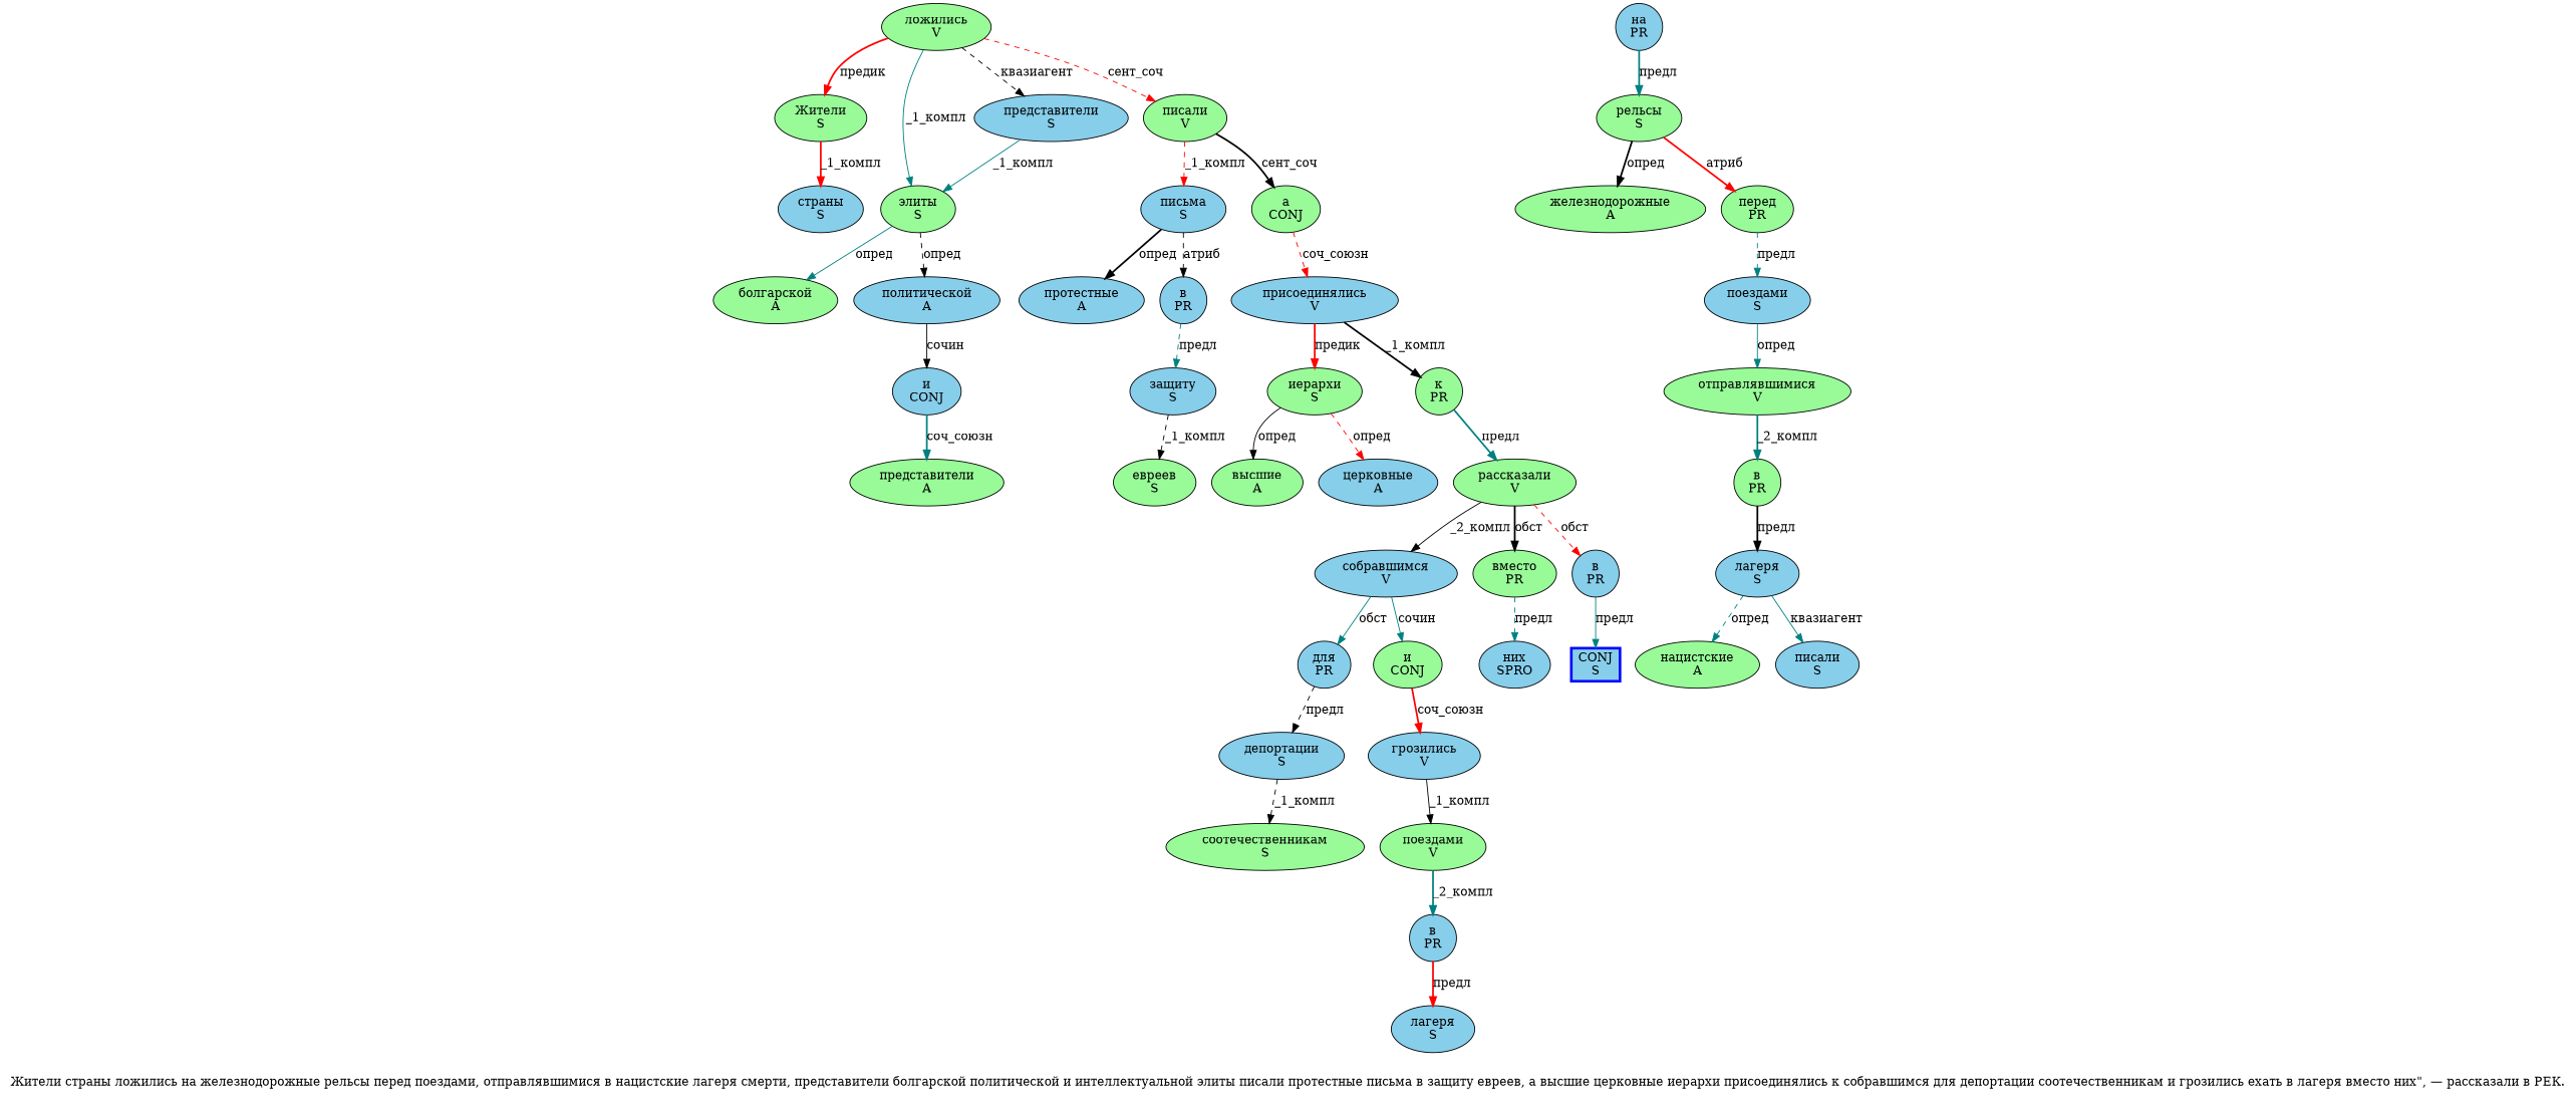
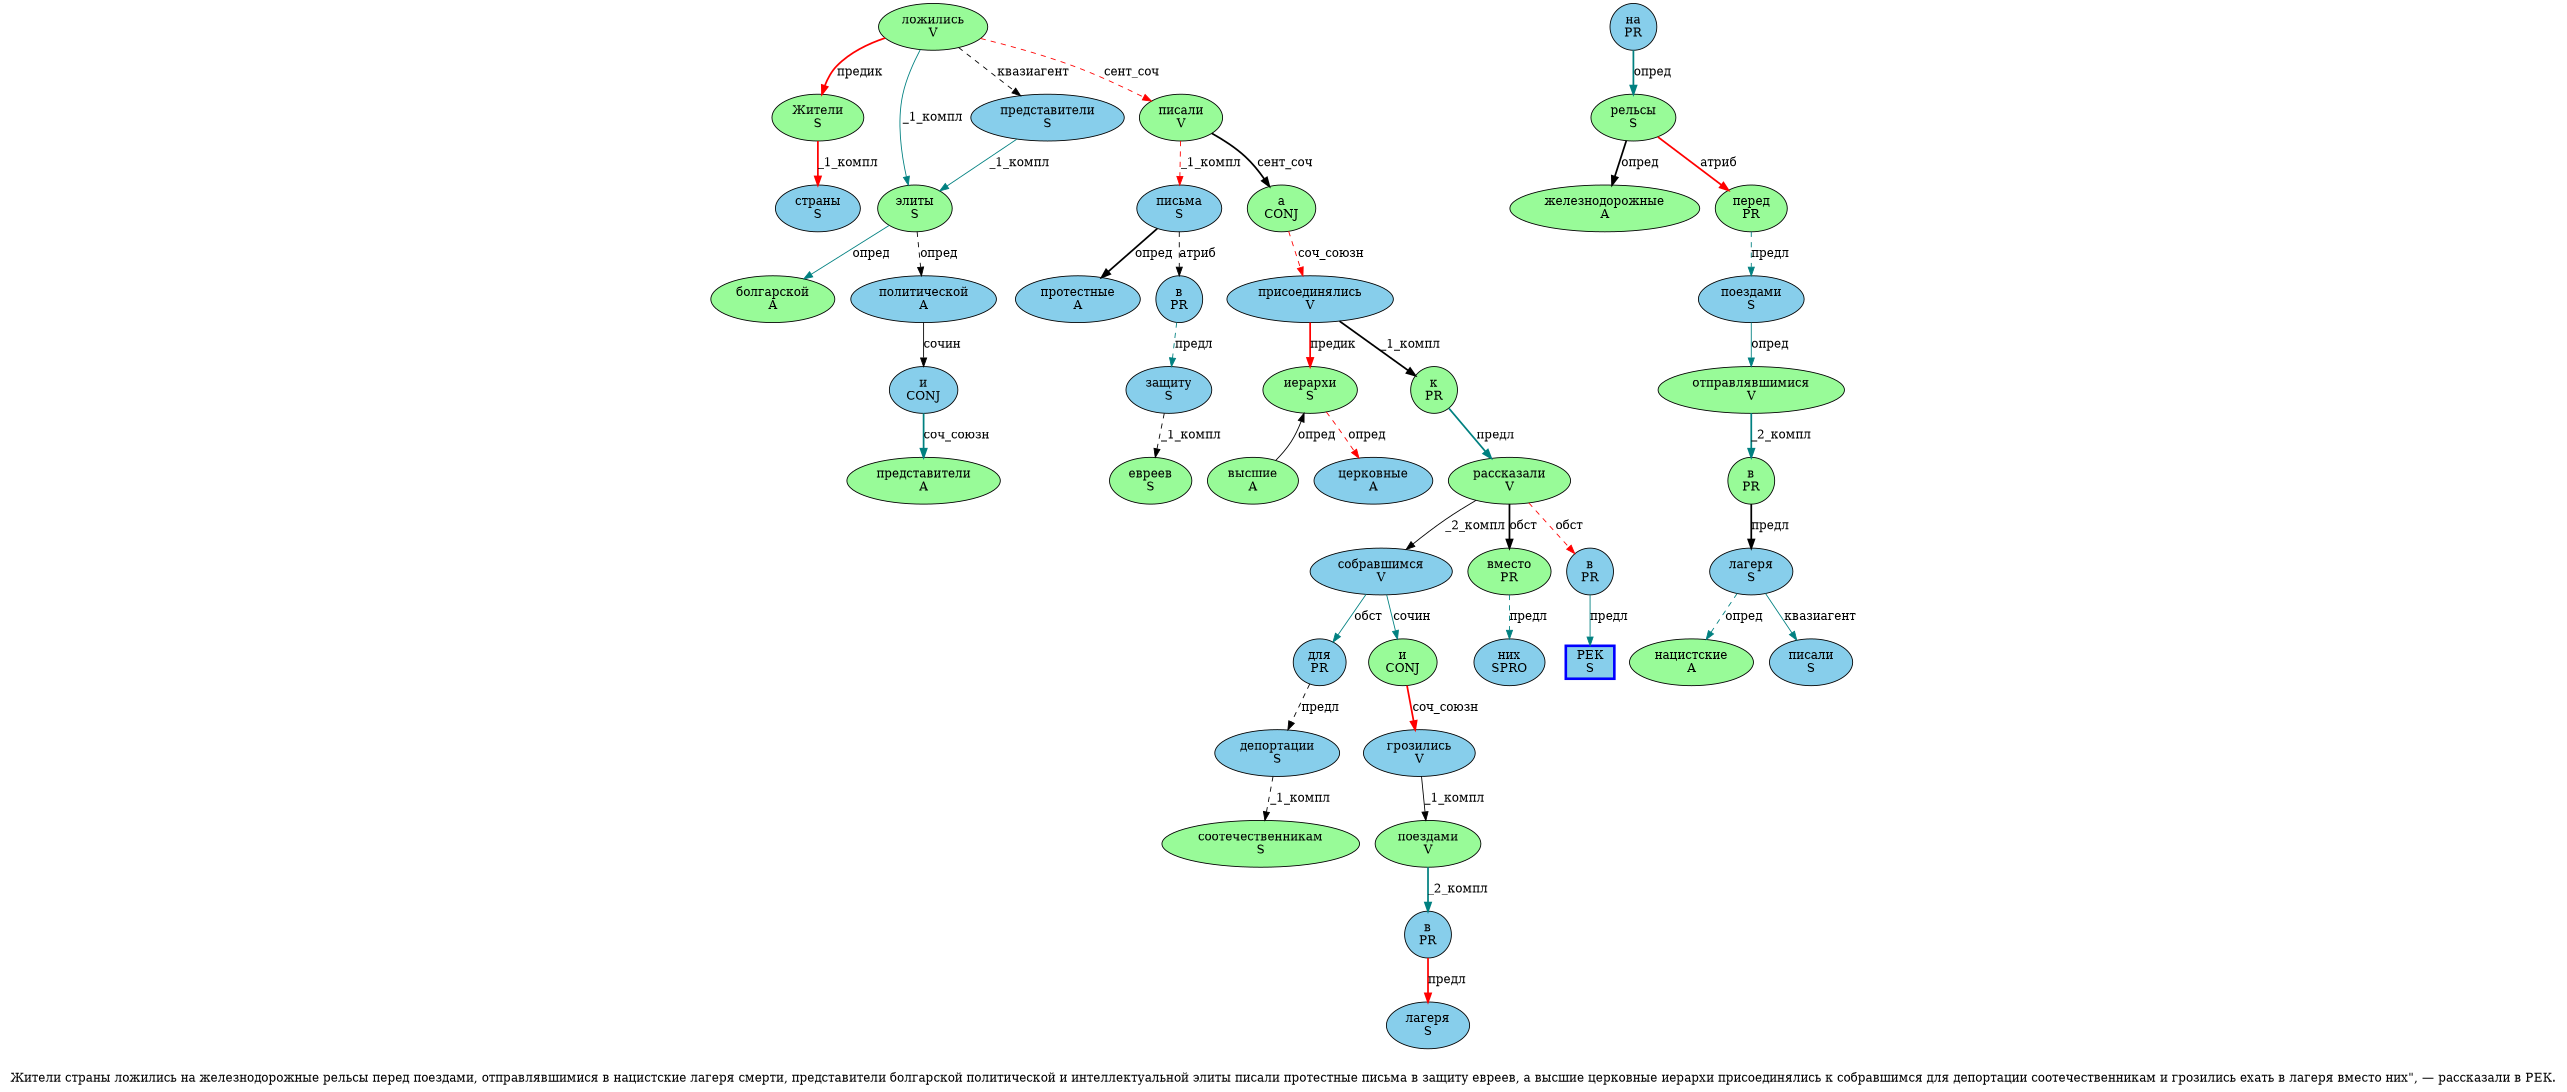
  digraph {
    fontname="DejaVu Serif"
    label="Жители страны ложились на железнодорожные рельсы перед поездами, отправлявшимися в нацистские лагеря смерти, представители болгарской политической и интеллектуальной элиты писали протестные письма в защиту евреев, а высшие церковные иерархи присоединялись к собравшимся для депортации соотечественникам и грозились ехать в лагеря вместо них\", — рассказали в РЕК."
    node [fillcolor=skyblue fontname="DejaVu Serif" penwidth=1 shape=ellipse style=filled]
    edge [color=teal fontname="DejaVu Serif" style=bold]
    n1 [fillcolor=palegreen label="Жители\nS"]
    n2 [label="страны\nS"]
    n3 [fillcolor=palegreen label="ложились\nV"]
    n4 [label="представители\nS"]
    n5 [fillcolor=palegreen label="писали\nV"]
    n6 [fillcolor=palegreen label="элиты\nS"]
    n7 [label="на\nPR"]
    n8 [fillcolor=palegreen label="рельсы\nS"]
    n9 [label="письма\nS"]
    n10 [fillcolor=palegreen label="а\nCONJ"]
    n11 [fillcolor=palegreen label="железнодорожные\nA"]
    n12 [fillcolor=palegreen label="перед\nPR"]
    n13 [label="поездами\nS"]
    n14 [fillcolor=palegreen label="отправлявшимися\nV"]
    n15 [fillcolor=palegreen label="в\nPR"]
    n16 [label="лагеря\nS"]
    n17 [fillcolor=palegreen label="нацистские\nA"]
    n18 [label="писали\nS"]
    n19 [fillcolor=palegreen label="болгарской\nA"]
    n20 [label="политической\nA"]
    n21 [label="и\nCONJ"]
    n22 [fillcolor=palegreen label="представители\nA"]
    n23 [label="протестные\nA"]
    n24 [label="в\nPR"]
    n25 [label="присоединялись\nV"]
    n26 [label="защиту\nS"]
    n27 [fillcolor=palegreen label="евреев\nS"]
    n28 [fillcolor=palegreen label="иерархи\nS"]
    n29 [fillcolor=palegreen label="к\nPR"]
    n30 [fillcolor=palegreen label="высшие\nA"]
    n31 [label="церковные\nA"]
    n32 [fillcolor=palegreen label="рассказали\nV"]
    n33 [label="собравшимся\nV"]
    n34 [fillcolor=palegreen label="вместо\nPR"]
    n35 [label="в\nPR"]
    n36 [label="для\nPR"]
    n37 [fillcolor=palegreen label="и\nCONJ"]
    n38 [label="депортации\nS"]
    n39 [label="грозились\nV"]
    n40 [fillcolor=palegreen label="соотечественникам\nS"]
    n41 [fillcolor=palegreen label="поездами\nV"]
    n42 [label="в\nPR"]
    n43 [label="лагеря\nS"]
    n44 [label="них\nSPRO"]
-   n45 [color=blue label="CONJ\nS" penwidth=3 shape=box]
+   n45 [color=blue label="РЕК\nS" penwidth=3 shape=box]
    n1 -> n2 [color=red label="_1_компл"]
    n3 -> n1 [color=red label="предик"]
    n3 -> n4 [color=black label="квазиагент" style=dashed]
    n3 -> n5 [color=red label="сент_соч" style=dashed]
    n3 -> n6 [label="_1_компл" style=solid]
    n4 -> n6 [label="_1_компл" style=solid]
    n5 -> n9 [color=red label="_1_компл" style=dashed]
    n5 -> n10 [color=black label="сент_соч"]
    n6 -> n19 [label="опред" style=solid]
    n6 -> n20 [color=black label="опред" style=dashed]
-   n7 -> n8 [label="предл"]
+   n7 -> n8 [label="опред"]
    n8 -> n11 [color=black label="опред"]
    n8 -> n12 [color=red label="атриб"]
    n9 -> n23 [color=black label="опред"]
    n9 -> n24 [color=black label="атриб" style=dashed]
    n10 -> n25 [color=red label="соч_союзн" style=dashed]
    n12 -> n13 [label="предл" style=dashed]
    n13 -> n14 [label="опред" style=solid]
    n14 -> n15 [label="_2_компл"]
    n15 -> n16 [color=black label="предл"]
    n16 -> n17 [label="опред" style=dashed]
    n16 -> n18 [label="квазиагент" style=solid]
    n20 -> n21 [color=black label="сочин" style=solid]
    n21 -> n22 [label="соч_союзн"]
    n24 -> n26 [label="предл" style=dashed]
    n25 -> n28 [color=red label="предик"]
    n25 -> n29 [color=black label="_1_компл"]
    n26 -> n27 [color=black label="_1_компл" style=dashed]
-   n28 -> n30 [color=black label="опред" style=solid]
+   n30 -> n28 [color=black label="опред" style=solid]
    n28 -> n31 [color=red label="опред" style=dashed]
    n29 -> n32 [label="предл"]
    n32 -> n33 [color=black label="_2_компл" style=solid]
    n32 -> n34 [color=black label="обст"]
    n32 -> n35 [color=red label="обст" style=dashed]
    n33 -> n36 [label="обст" style=solid]
    n33 -> n37 [label="сочин" style=solid]
    n34 -> n44 [label="предл" style=dashed]
    n35 -> n45 [label="предл" style=solid]
    n36 -> n38 [color=black label="предл" style=dashed]
    n37 -> n39 [color=red label="соч_союзн"]
    n38 -> n40 [color=black label="_1_компл" style=dashed]
    n39 -> n41 [color=black label="_1_компл" style=solid]
    n41 -> n42 [label="_2_компл"]
    n42 -> n43 [color=red label="предл"]
  }
